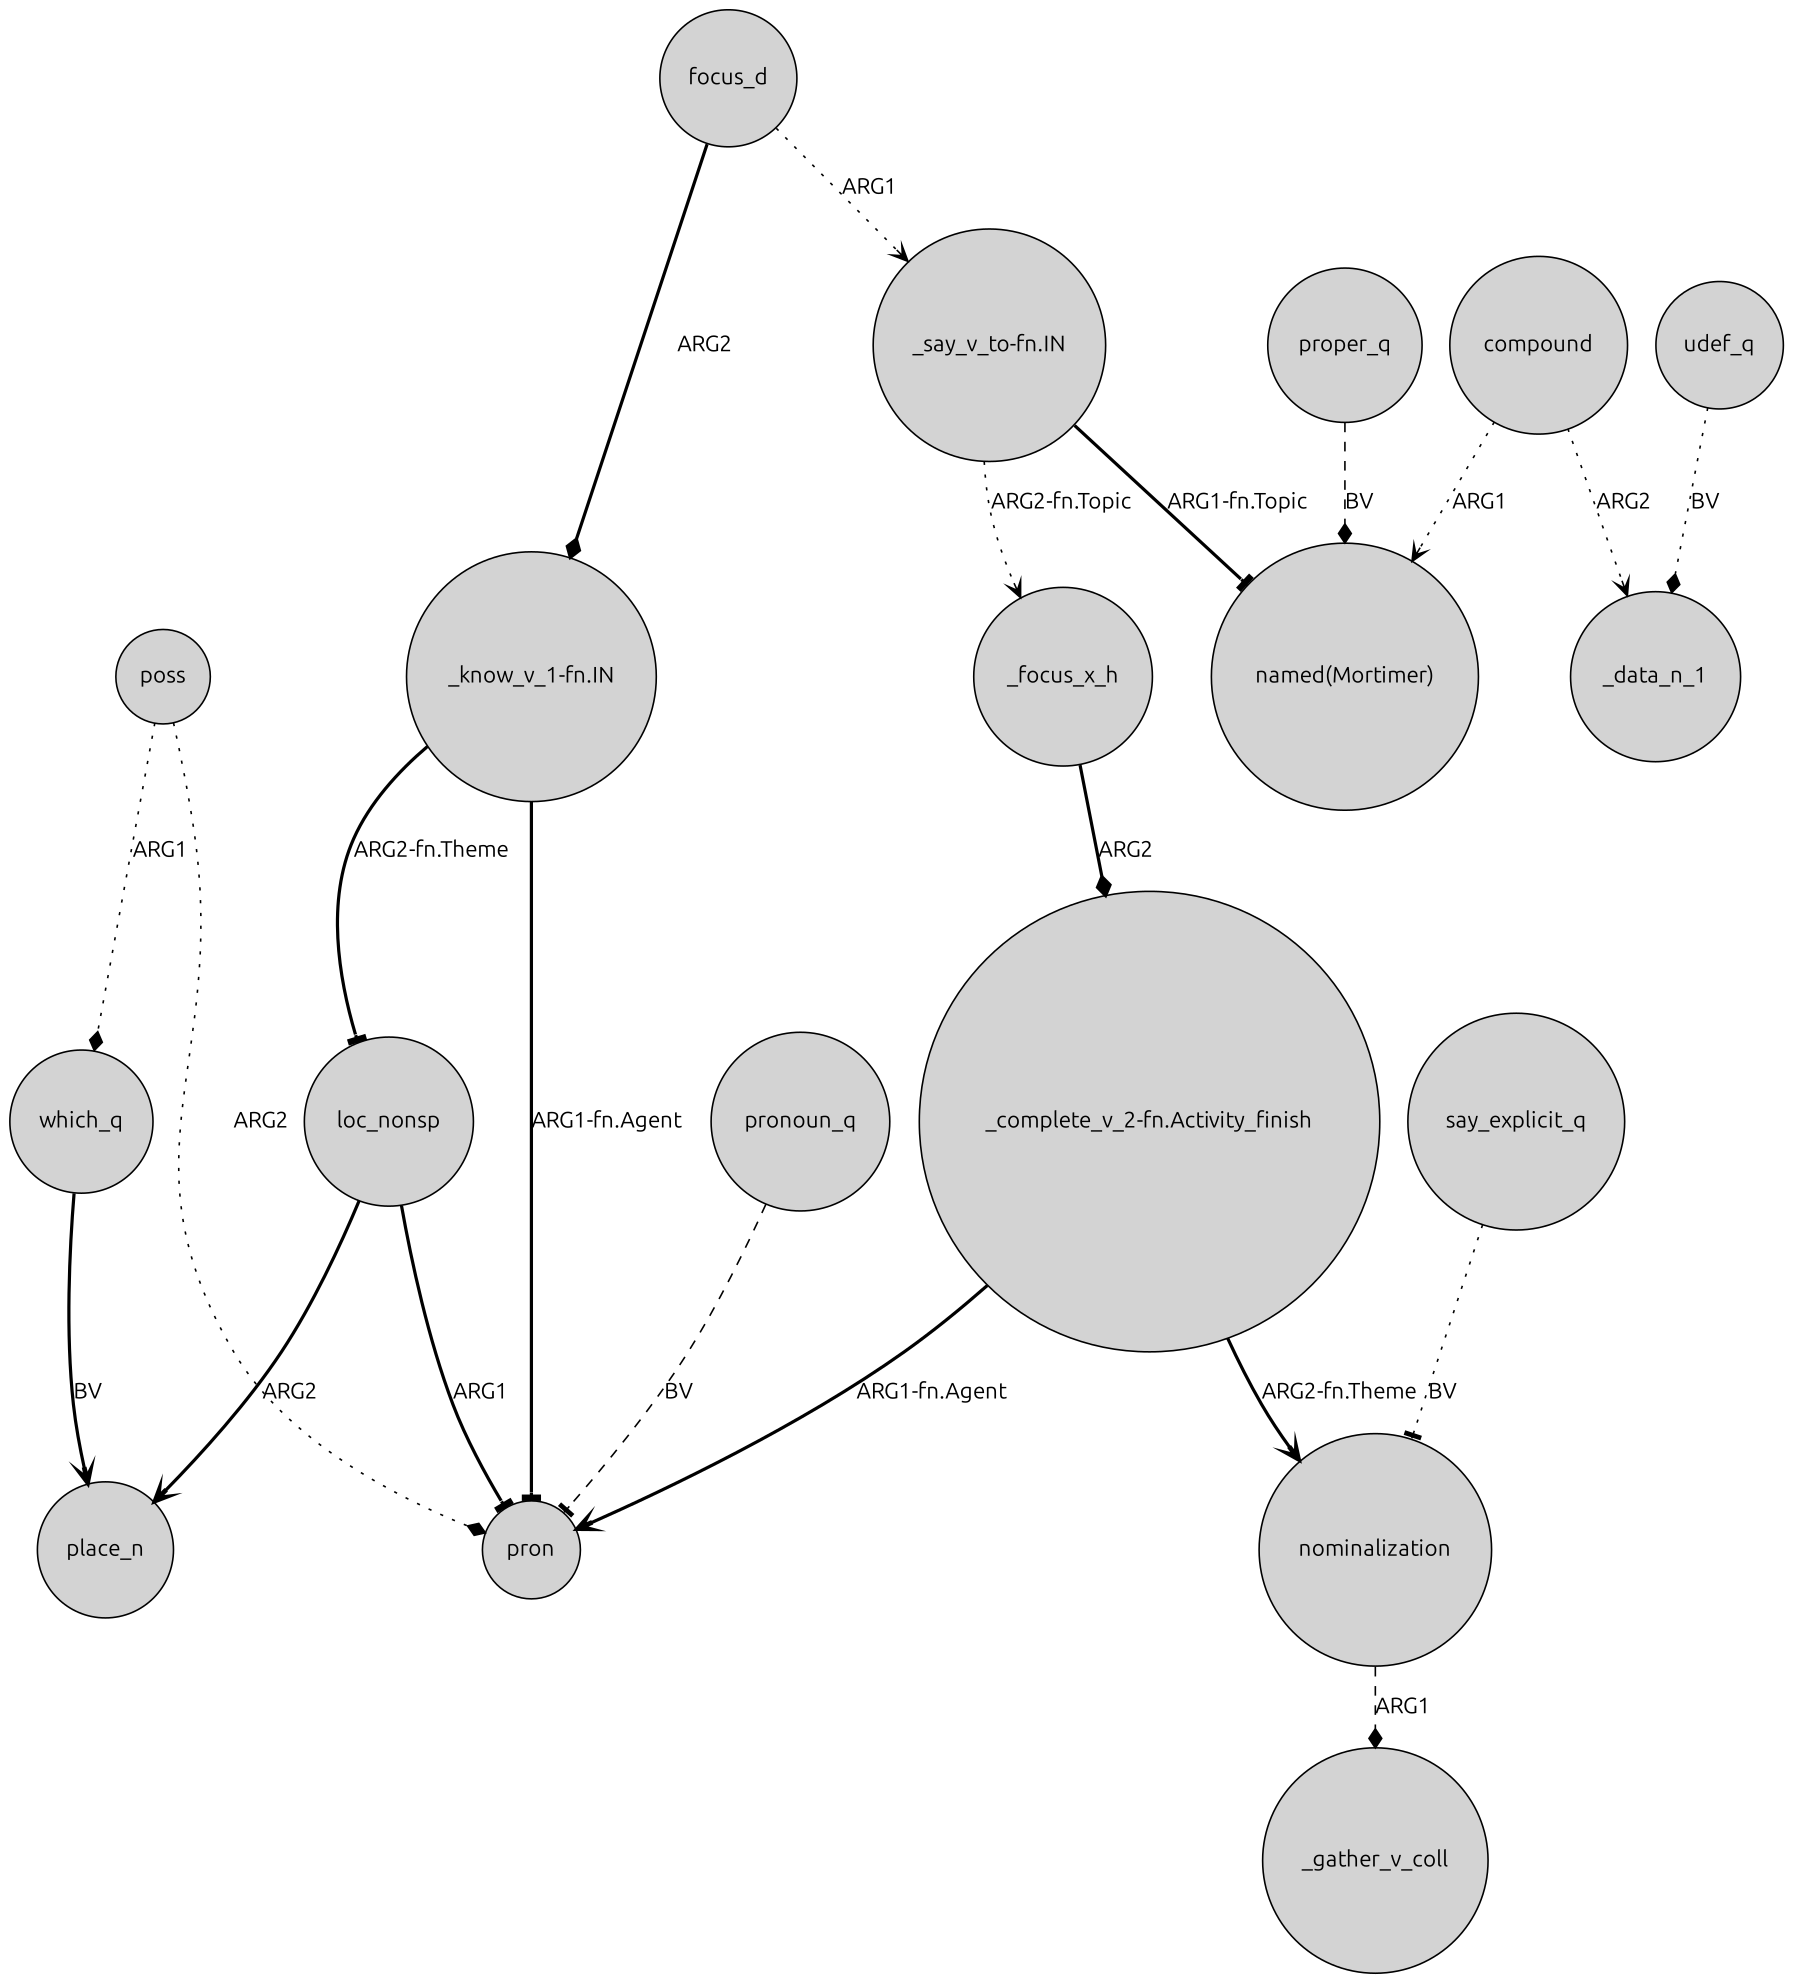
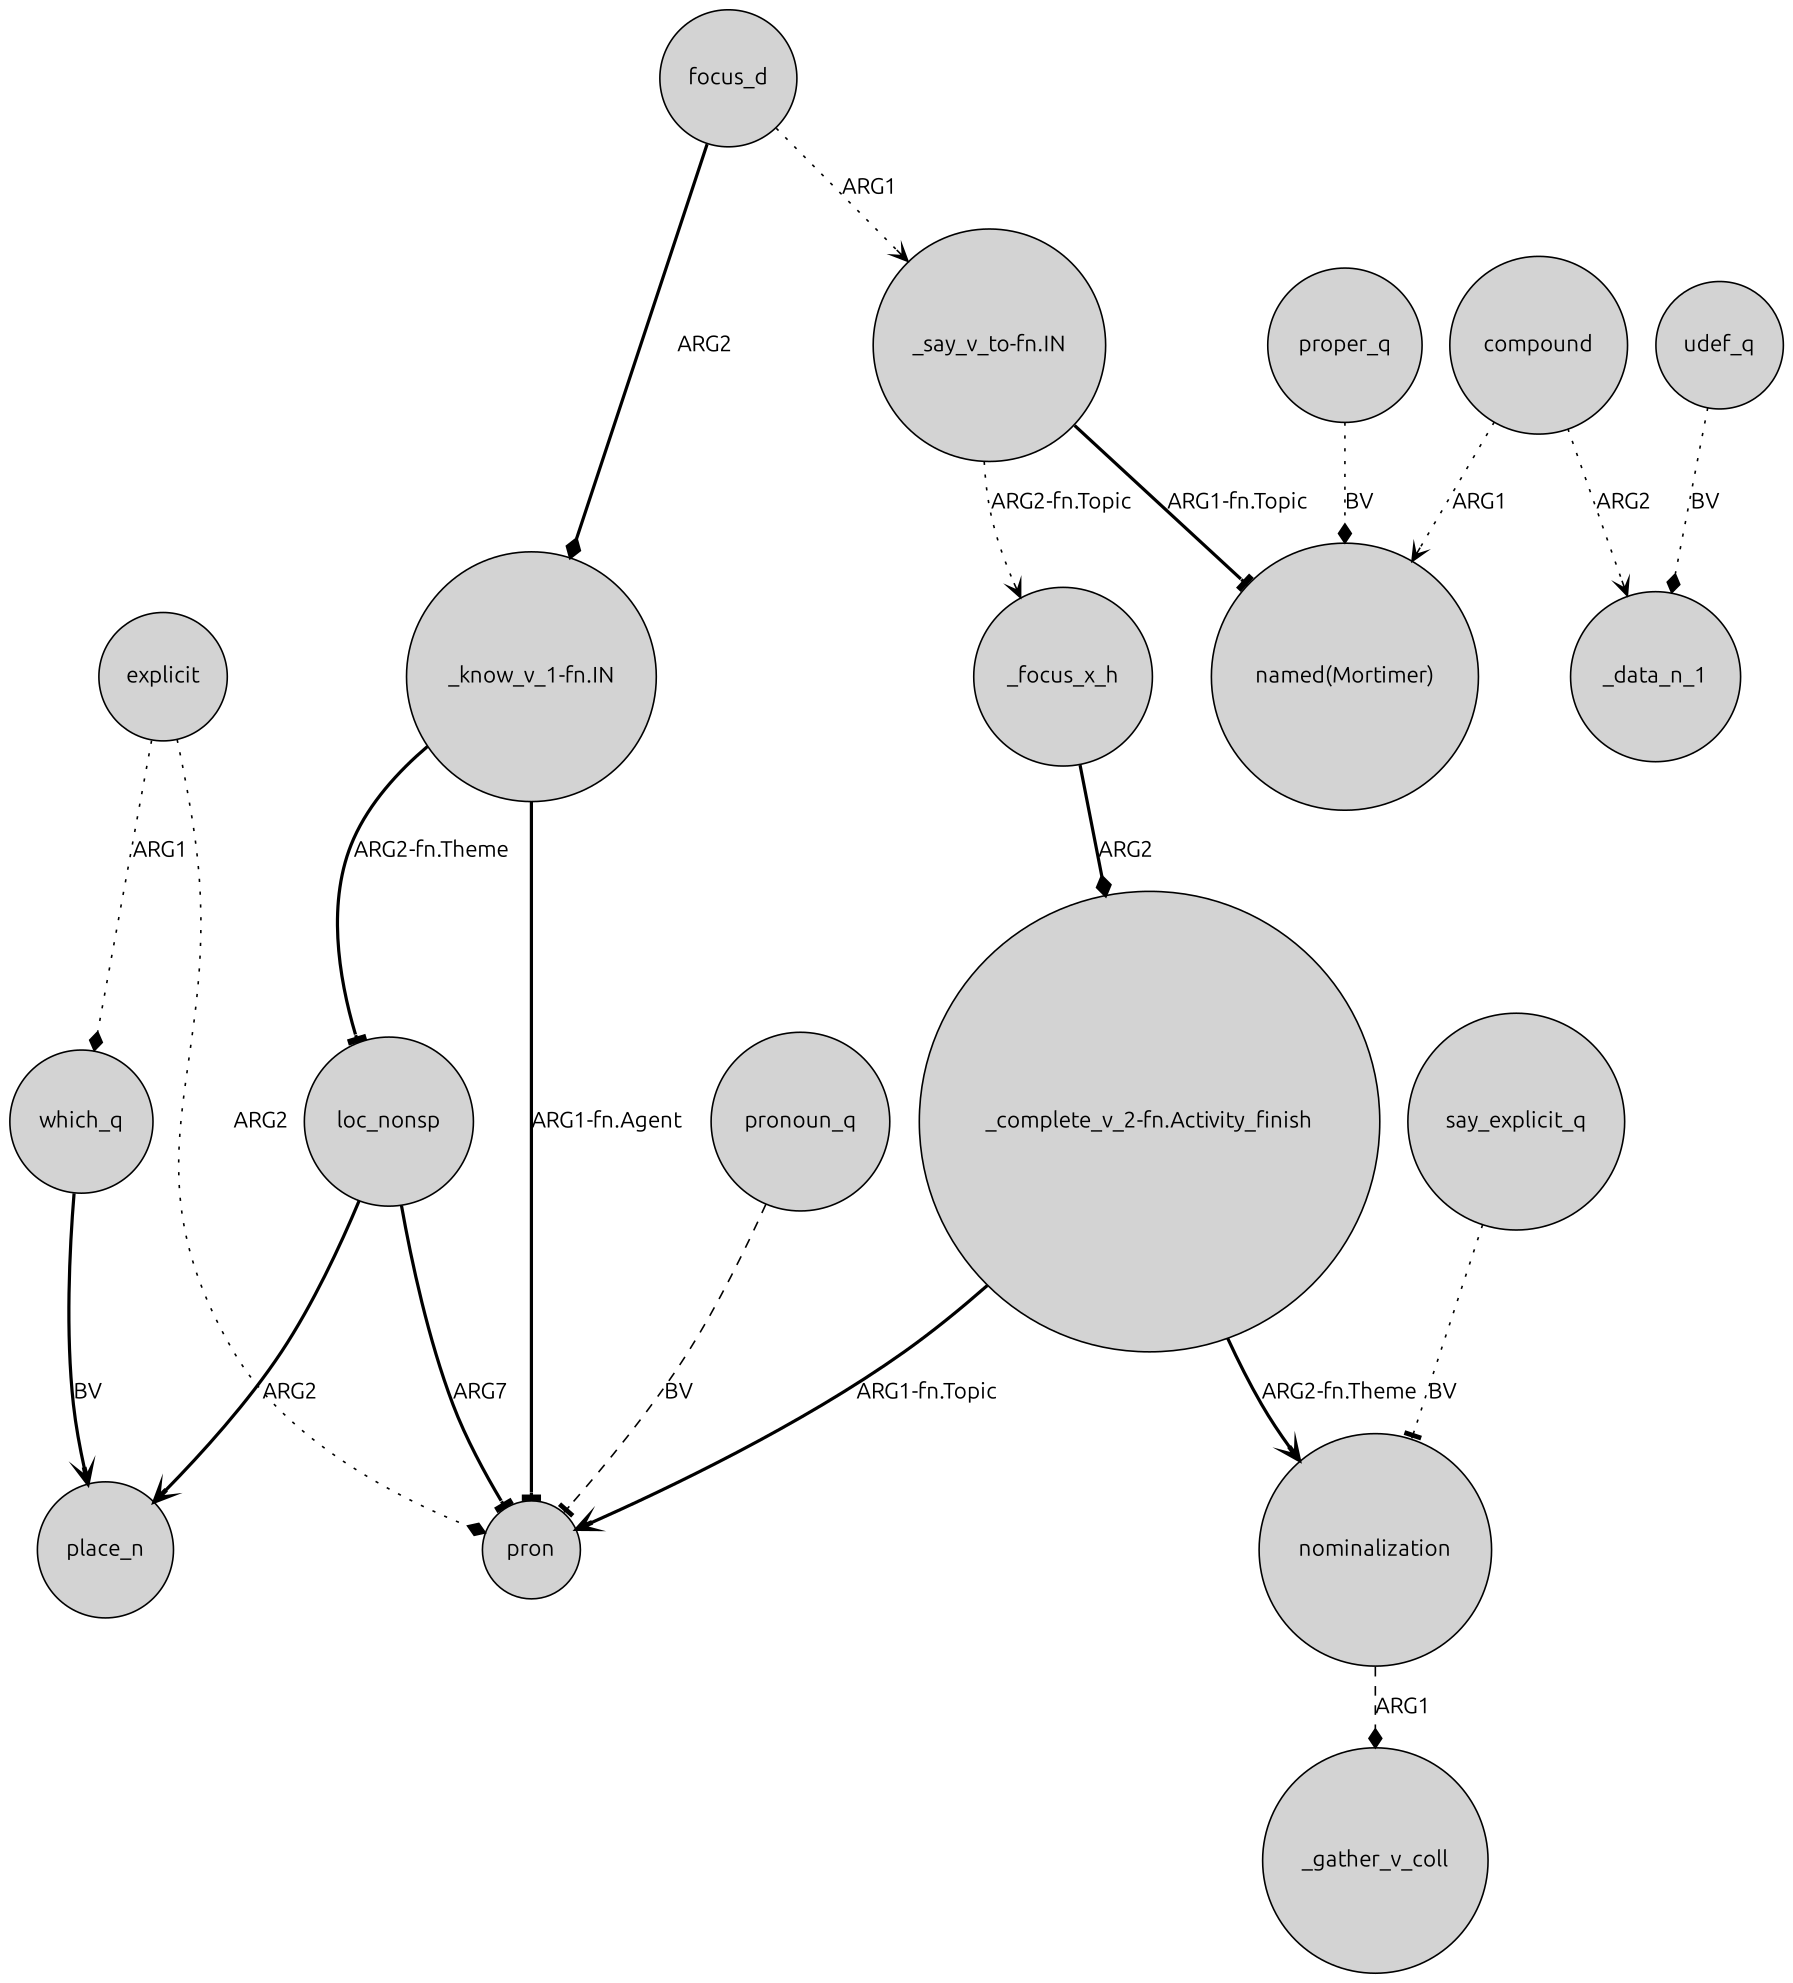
  digraph {
    fontname=Ubuntu
    node [fontname=Ubuntu shape=circle style=filled]
    edge [arrowhead=vee fontname=Ubuntu style=bold]
    focus_d
    "_know_v_1-fn.IN"
    "_say_v_to-fn.IN"
    pron
    loc_nonsp
    "named(Mortimer)"
    n7 [label=_focus_x_h]
    place_n
-   poss
+   poss [label=explicit]
    which_q
    nominalization
    _gather_v_coll
    compound
    _data_n_1
    udef_q
    "_complete_v_2-fn.Activity_finish"
    proper_q
    pronoun_q
    n19 [label=say_explicit_q]
    focus_d -> "_know_v_1-fn.IN" [arrowhead=diamond label=ARG2]
    focus_d -> "_say_v_to-fn.IN" [label=ARG1 style=dotted]
    "_know_v_1-fn.IN" -> pron [arrowhead=tee label="ARG1-fn.Agent"]
    "_know_v_1-fn.IN" -> loc_nonsp [arrowhead=tee label="ARG2-fn.Theme"]
    "_say_v_to-fn.IN" -> "named(Mortimer)" [arrowhead=tee label="ARG1-fn.Topic"]
    "_say_v_to-fn.IN" -> n7 [label="ARG2-fn.Topic" style=dotted]
-   loc_nonsp -> pron [arrowhead=tee label=ARG1]
+   loc_nonsp -> pron [arrowhead=tee label=ARG7]
    loc_nonsp -> place_n [label=ARG2]
    n7 -> "_complete_v_2-fn.Activity_finish" [arrowhead=diamond label=ARG2]
    poss -> pron [arrowhead=diamond label=ARG2 style=dotted]
    poss -> which_q [arrowhead=diamond label=ARG1 style=dotted]
    which_q -> place_n [label=BV]
    nominalization -> _gather_v_coll [arrowhead=diamond label=ARG1 style=dashed]
    compound -> "named(Mortimer)" [label=ARG1 style=dotted]
    compound -> _data_n_1 [label=ARG2 style=dotted]
    udef_q -> _data_n_1 [arrowhead=diamond label=BV style=dotted]
-   "_complete_v_2-fn.Activity_finish" -> pron [label="ARG1-fn.Agent"]
+   "_complete_v_2-fn.Activity_finish" -> pron [label="ARG1-fn.Topic"]
    "_complete_v_2-fn.Activity_finish" -> nominalization [label="ARG2-fn.Theme"]
-   proper_q -> "named(Mortimer)" [arrowhead=diamond label=BV style=dashed]
+   proper_q -> "named(Mortimer)" [arrowhead=diamond label=BV style=dotted]
    pronoun_q -> pron [arrowhead=tee label=BV style=dashed]
    n19 -> nominalization [arrowhead=tee label=BV style=dotted]
  }
